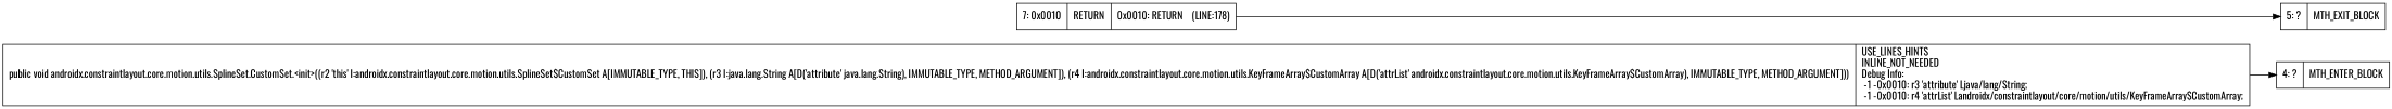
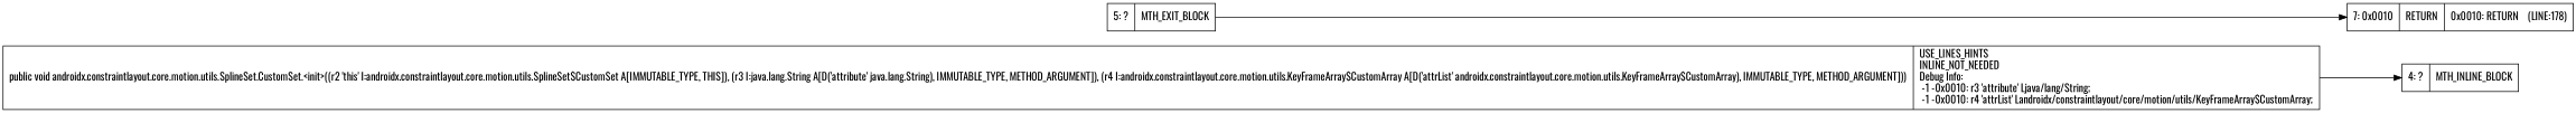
  digraph {
    fontname=Oswald
    rankdir=LR
    node [fontname=Oswald shape=record]
    edge [fontname=Oswald]
-   n1 [label="{4\:\ ?|MTH_ENTER_BLOCK\l}"]
+   n1 [label="{4\:\ ?|MTH_INLINE_BLOCK\l}"]
    n2 [label="{7\:\ 0x0010|RETURN\l|0x0010: RETURN    (LINE:178)\l}"]
    n3 [label="{5\:\ ?|MTH_EXIT_BLOCK\l}"]
    n4 [label="{public void androidx.constraintlayout.core.motion.utils.SplineSet.CustomSet.\<init\>((r2 'this' I:androidx.constraintlayout.core.motion.utils.SplineSet$CustomSet A[IMMUTABLE_TYPE, THIS]), (r3 I:java.lang.String A[D('attribute' java.lang.String), IMMUTABLE_TYPE, METHOD_ARGUMENT]), (r4 I:androidx.constraintlayout.core.motion.utils.KeyFrameArray$CustomArray A[D('attrList' androidx.constraintlayout.core.motion.utils.KeyFrameArray$CustomArray), IMMUTABLE_TYPE, METHOD_ARGUMENT]))  | USE_LINES_HINTS\lINLINE_NOT_NEEDED\lDebug Info:\l  \-1 \-0x0010: r3 'attribute' Ljava\/lang\/String;\l  \-1 \-0x0010: r4 'attrList' Landroidx\/constraintlayout\/core\/motion\/utils\/KeyFrameArray$CustomArray;\l}"]
-   n2 -> n3
+   n3 -> n2
    n4 -> n1
  }
